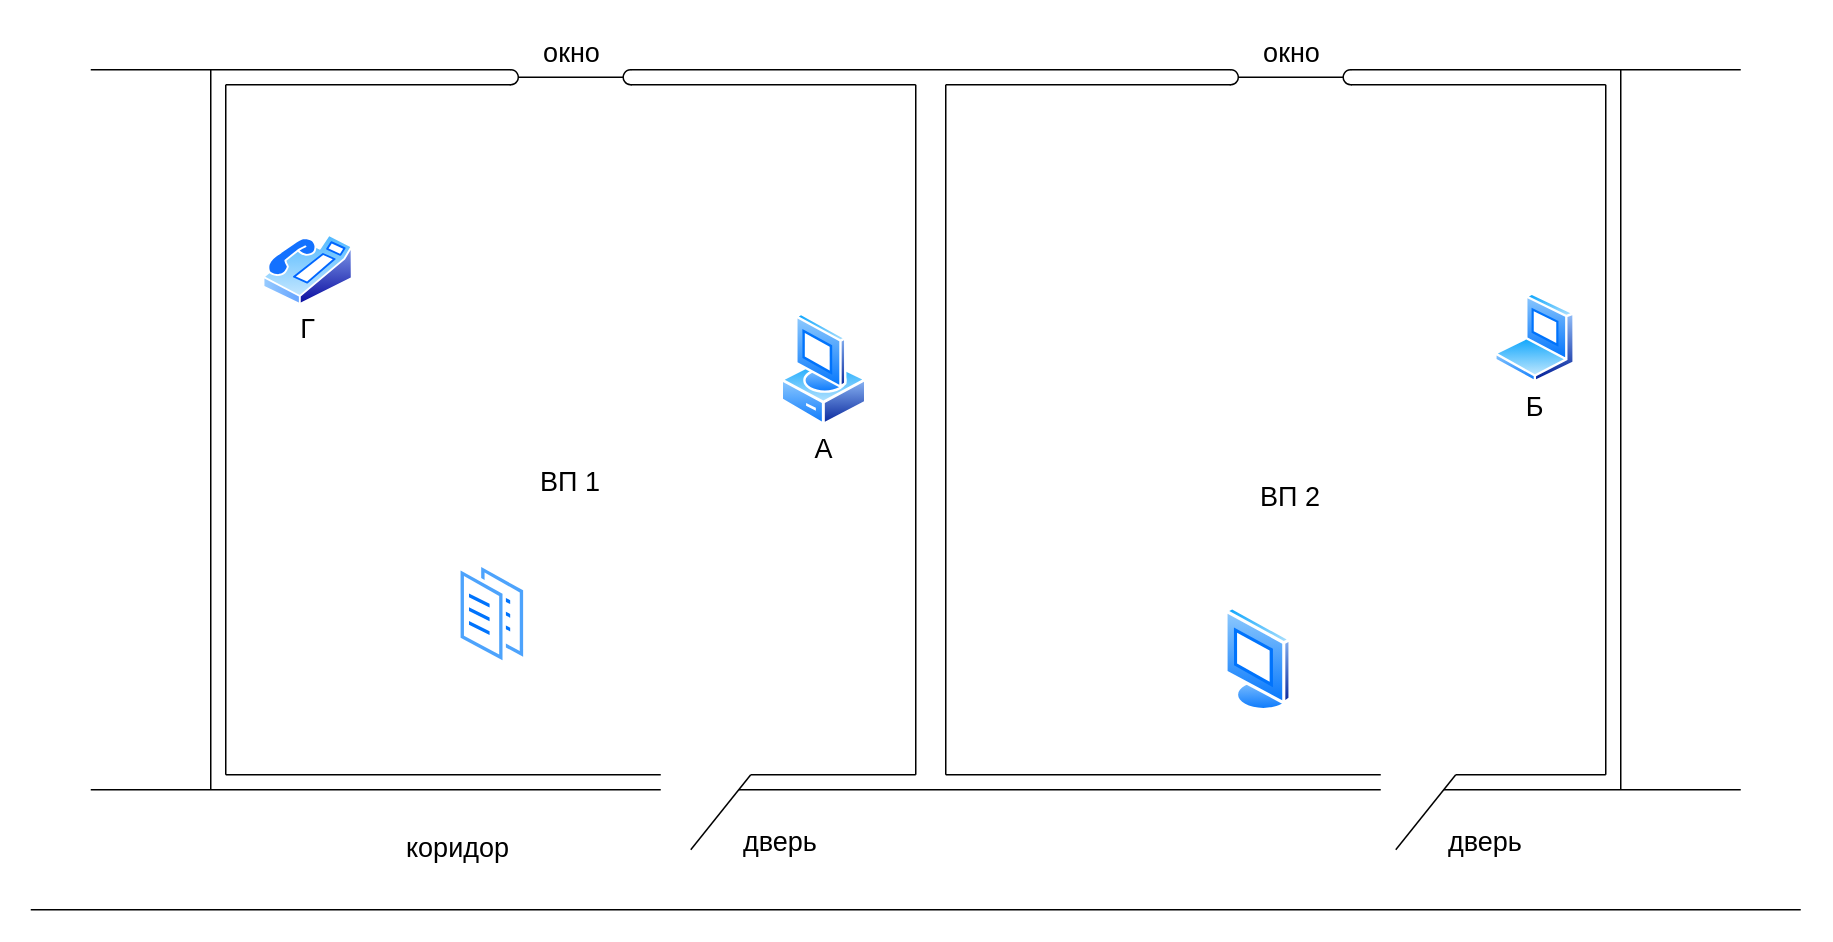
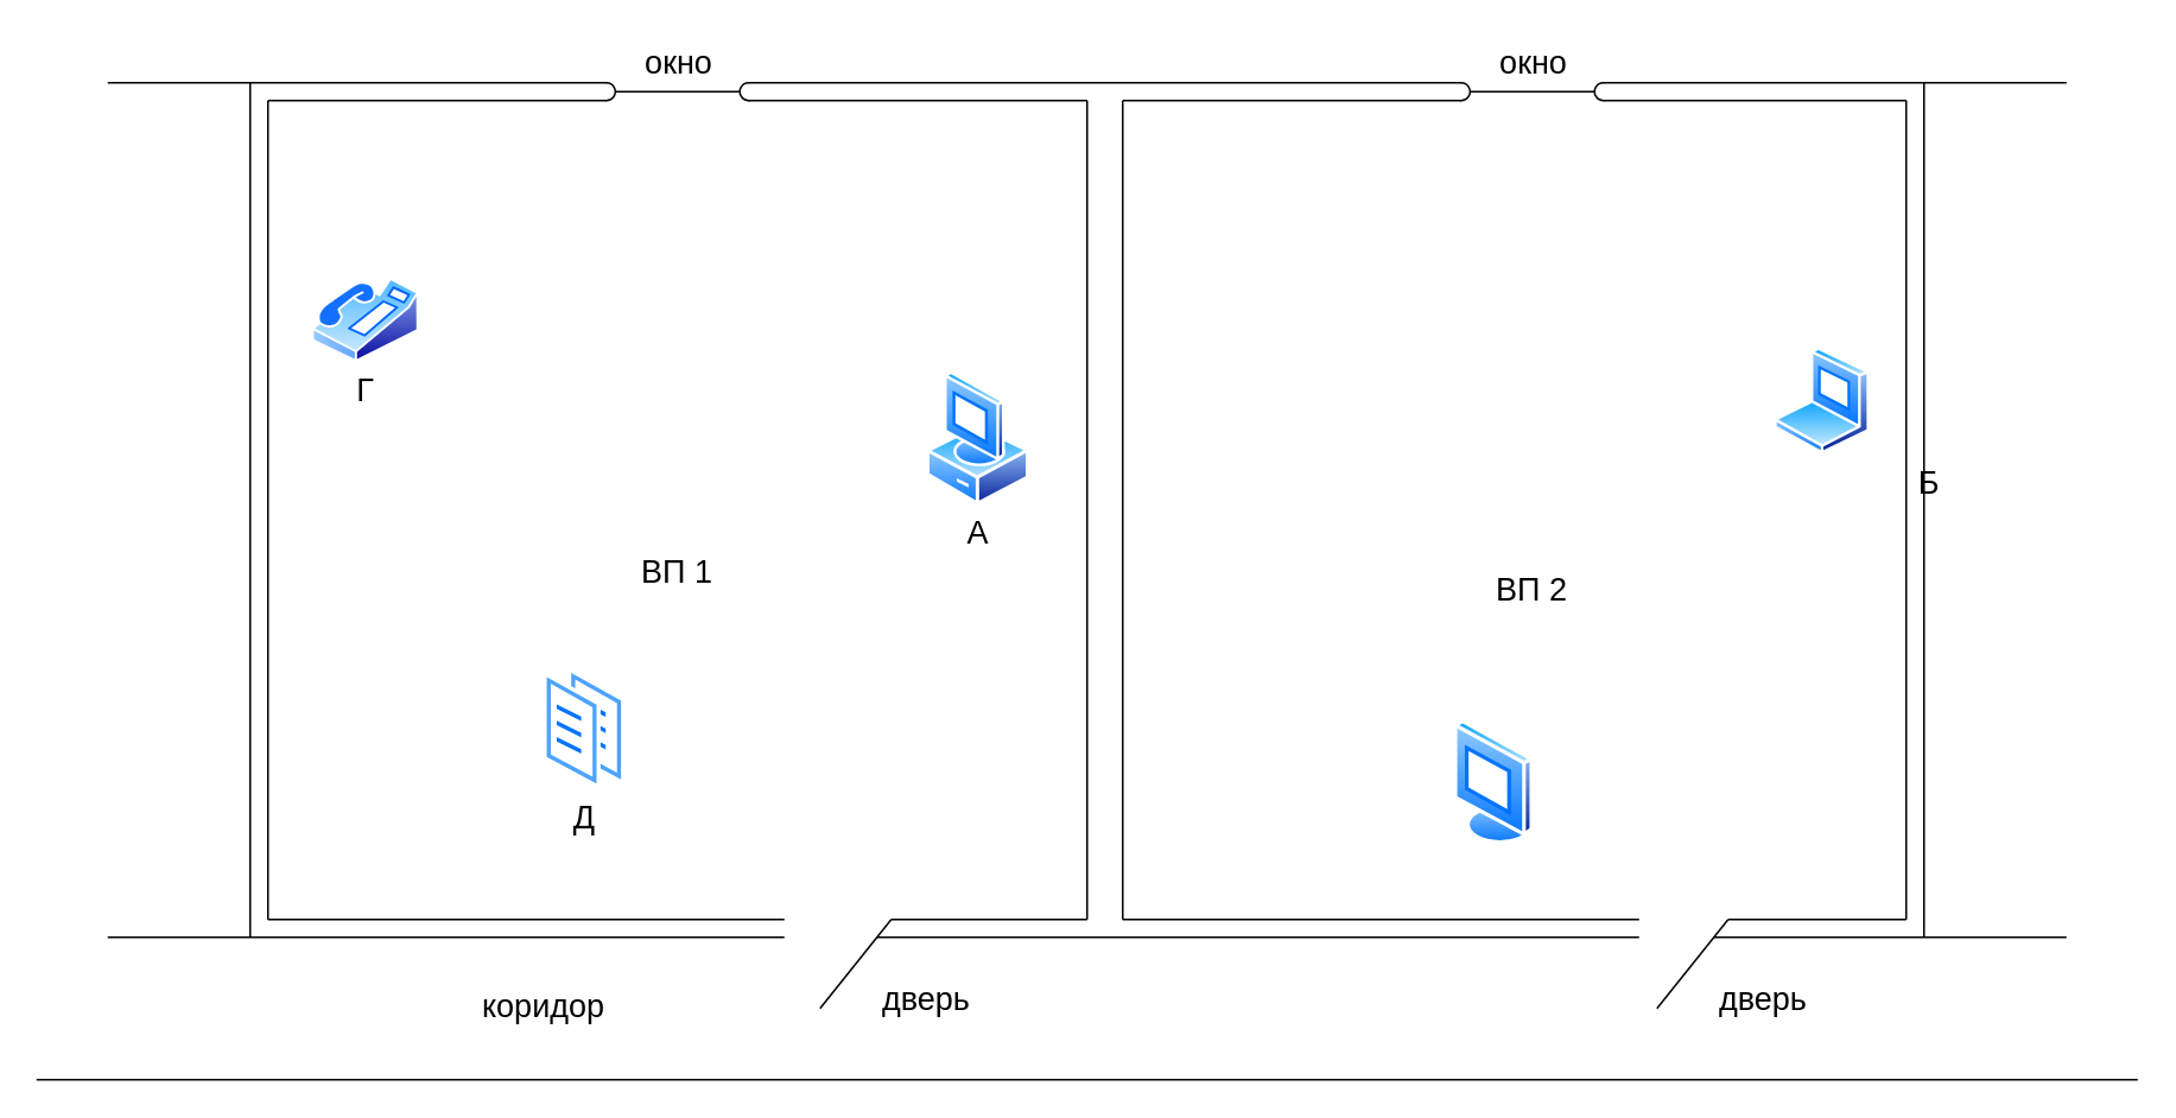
  <mxCell id="0" />
  <mxCell id="1" parent="0" />
  <mxCell id="2" value="" style="endArrow=none;html=1;rounded=0;entryX=0;entryY=0;entryDx=0;entryDy=0;exitX=0;exitY=1;exitDx=0;exitDy=0;" parent="1" edge="1"><mxGeometry width="50" height="50" relative="1" as="geometry"><mxPoint x="140" y="526" as="sourcePoint" /><mxPoint x="140" y="46" as="targetPoint" /></mxGeometry></mxCell>
  <mxCell id="3" value="" style="endArrow=none;html=1;rounded=0;" parent="1" edge="1"><mxGeometry width="50" height="50" relative="1" as="geometry"><mxPoint x="340" y="46" as="sourcePoint" /><mxPoint x="60" y="46" as="targetPoint" /></mxGeometry></mxCell>
  <mxCell id="4" value="" style="endArrow=none;html=1;rounded=0;" parent="1" edge="1"><mxGeometry width="50" height="50" relative="1" as="geometry"><mxPoint x="920" y="526" as="sourcePoint" /><mxPoint x="492" y="526" as="targetPoint" /></mxGeometry></mxCell>
  <mxCell id="5" value="" style="endArrow=none;html=1;rounded=0;entryX=0;entryY=0;entryDx=0;entryDy=0;" parent="1" edge="1"><mxGeometry width="50" height="50" relative="1" as="geometry"><mxPoint x="340" y="56" as="sourcePoint" /><mxPoint x="150" y="56" as="targetPoint" /></mxGeometry></mxCell>
  <mxCell id="6" value="" style="endArrow=none;html=1;rounded=0;entryX=0;entryY=0;entryDx=0;entryDy=0;" parent="1" edge="1"><mxGeometry width="50" height="50" relative="1" as="geometry"><mxPoint x="150" y="516" as="sourcePoint" /><mxPoint x="150" y="56" as="targetPoint" /></mxGeometry></mxCell>
  <mxCell id="7" value="" style="endArrow=none;html=1;rounded=0;" parent="1" edge="1"><mxGeometry width="50" height="50" relative="1" as="geometry"><mxPoint x="610" y="516" as="sourcePoint" /><mxPoint x="500" y="516" as="targetPoint" /></mxGeometry></mxCell>
  <mxCell id="8" value="" style="endArrow=none;html=1;rounded=0;entryX=0;entryY=0;entryDx=0;entryDy=0;" parent="1" edge="1"><mxGeometry width="50" height="50" relative="1" as="geometry"><mxPoint x="610" y="516" as="sourcePoint" /><mxPoint x="610" y="56" as="targetPoint" /></mxGeometry></mxCell>
  <mxCell id="9" value="" style="endArrow=none;html=1;rounded=0;" parent="1" edge="1"><mxGeometry width="50" height="50" relative="1" as="geometry"><mxPoint x="820" y="46" as="sourcePoint" /><mxPoint x="420" y="46" as="targetPoint" /></mxGeometry></mxCell>
  <mxCell id="10" value="" style="endArrow=none;html=1;rounded=0;" parent="1" edge="1"><mxGeometry width="50" height="50" relative="1" as="geometry"><mxPoint x="610" y="56" as="sourcePoint" /><mxPoint x="420" y="56" as="targetPoint" /></mxGeometry></mxCell>
  <mxCell id="11" value="" style="verticalLabelPosition=bottom;verticalAlign=top;html=1;shape=mxgraph.basic.arc;startAngle=0.987;endAngle=0.521;" parent="1" vertex="1"><mxGeometry x="335" y="46" width="10" height="10" as="geometry" /></mxCell>
  <mxCell id="12" value="" style="verticalLabelPosition=bottom;verticalAlign=top;html=1;shape=mxgraph.basic.arc;startAngle=0.987;endAngle=0.521;flipH=1;" parent="1" vertex="1"><mxGeometry x="415" y="46" width="10" height="10" as="geometry" /></mxCell>
  <mxCell id="13" value="" style="endArrow=none;html=1;rounded=0;entryX=1.016;entryY=0.494;entryDx=0;entryDy=0;entryPerimeter=0;" parent="1" target="12" edge="1"><mxGeometry width="50" height="50" relative="1" as="geometry"><mxPoint x="345" y="51" as="sourcePoint" /><mxPoint x="375" y="51" as="targetPoint" /></mxGeometry></mxCell>
  <mxCell id="14" value="&lt;font style=&quot;font-size: 18px;&quot;&gt;окно&lt;/font&gt;" style="text;html=1;strokeColor=none;fillColor=none;align=center;verticalAlign=middle;whiteSpace=wrap;rounded=0;" parent="1" vertex="1"><mxGeometry x="351" y="20" width="60" height="30" as="geometry" /></mxCell>
  <mxCell id="15" value="" style="endArrow=none;html=1;rounded=0;" parent="1" edge="1"><mxGeometry width="50" height="50" relative="1" as="geometry"><mxPoint x="440" y="516" as="sourcePoint" /><mxPoint x="150" y="516" as="targetPoint" /></mxGeometry></mxCell>
  <mxCell id="16" value="" style="endArrow=none;html=1;rounded=0;" parent="1" edge="1"><mxGeometry width="50" height="50" relative="1" as="geometry"><mxPoint x="440" y="526" as="sourcePoint" /><mxPoint x="60" y="526" as="targetPoint" /></mxGeometry></mxCell>
  <mxCell id="17" value="" style="endArrow=none;html=1;rounded=0;" parent="1" edge="1"><mxGeometry width="50" height="50" relative="1" as="geometry"><mxPoint x="500" y="516" as="sourcePoint" /><mxPoint x="460" y="566" as="targetPoint" /></mxGeometry></mxCell>
  <mxCell id="18" value="&lt;font style=&quot;font-size: 18px;&quot;&gt;дверь&lt;/font&gt;" style="text;html=1;strokeColor=none;fillColor=none;align=center;verticalAlign=middle;whiteSpace=wrap;rounded=0;" parent="1" vertex="1"><mxGeometry x="490" y="546" width="60" height="30" as="geometry" /></mxCell>
- <mxCell id="19" value="&lt;font style=&quot;font-size: 18px;&quot;&gt;Б&lt;/font&gt;" style="text;html=1;strokeColor=none;fillColor=none;align=center;verticalAlign=middle;whiteSpace=wrap;rounded=0;" parent="1" vertex="1"><mxGeometry x="1007.5" y="256" width="30" height="30" as="geometry" /></mxCell>
+ <mxCell id="19" value="&lt;font style=&quot;font-size: 18px;&quot;&gt;Б&lt;/font&gt;" style="text;html=1;strokeColor=none;fillColor=none;align=center;verticalAlign=middle;whiteSpace=wrap;rounded=0;" parent="1" vertex="1"><mxGeometry x="1067.5" y="256" width="30" height="30" as="geometry" /></mxCell>
  <mxCell id="20" value="" style="image;aspect=fixed;perimeter=ellipsePerimeter;html=1;align=center;shadow=0;dashed=0;spacingTop=3;image=img/lib/active_directory/laptop_client.svg;" parent="1" vertex="1"><mxGeometry x="996" y="195" width="54" height="60" as="geometry" /></mxCell>
  <mxCell id="21" value="" style="image;aspect=fixed;perimeter=ellipsePerimeter;html=1;align=center;shadow=0;dashed=0;spacingTop=3;image=img/lib/active_directory/vista_terminal.svg;" parent="1" vertex="1"><mxGeometry x="816" y="404" width="45.5" height="70" as="geometry" /></mxCell>
  <mxCell id="22" value="" style="image;aspect=fixed;perimeter=ellipsePerimeter;html=1;align=center;shadow=0;dashed=0;spacingTop=3;image=img/lib/active_directory/phone.svg;" parent="1" vertex="1"><mxGeometry x="175" y="156" width="60.13" height="47.5" as="geometry" /></mxCell>
  <mxCell id="23" value="&lt;span style=&quot;font-size: 18px;&quot;&gt;Г&lt;/span&gt;" style="text;html=1;strokeColor=none;fillColor=none;align=center;verticalAlign=middle;whiteSpace=wrap;rounded=0;" parent="1" vertex="1"><mxGeometry x="190" y="204" width="30" height="30" as="geometry" /></mxCell>
  <mxCell id="24" value="" style="endArrow=none;html=1;rounded=0;" parent="1" edge="1"><mxGeometry width="50" height="50" relative="1" as="geometry"><mxPoint x="1200" y="606" as="sourcePoint" /><mxPoint x="20" y="606" as="targetPoint" /></mxGeometry></mxCell>
  <mxCell id="25" value="&lt;font style=&quot;font-size: 18px;&quot;&gt;коридор&lt;/font&gt;" style="text;html=1;strokeColor=none;fillColor=none;align=center;verticalAlign=middle;whiteSpace=wrap;rounded=0;" parent="1" vertex="1"><mxGeometry x="255" y="550" width="100" height="30" as="geometry" /></mxCell>
  <mxCell id="26" value="" style="image;aspect=fixed;perimeter=ellipsePerimeter;html=1;align=center;shadow=0;dashed=0;spacingTop=3;image=img/lib/active_directory/vista_client.svg;" parent="1" vertex="1"><mxGeometry x="520" y="208" width="58" height="76.32" as="geometry" /></mxCell>
  <mxCell id="27" value="&lt;font style=&quot;font-size: 18px;&quot;&gt;А&lt;/font&gt;" style="text;html=1;strokeColor=none;fillColor=none;align=center;verticalAlign=middle;whiteSpace=wrap;rounded=0;" parent="1" vertex="1"><mxGeometry x="534" y="284.32" width="30" height="30" as="geometry" /></mxCell>
  <mxCell id="28" value="" style="endArrow=none;html=1;rounded=0;entryX=0;entryY=0;entryDx=0;entryDy=0;" parent="1" edge="1"><mxGeometry width="50" height="50" relative="1" as="geometry"><mxPoint x="630" y="516" as="sourcePoint" /><mxPoint x="630" y="56" as="targetPoint" /></mxGeometry></mxCell>
  <mxCell id="29" value="" style="endArrow=none;html=1;rounded=0;" parent="1" edge="1"><mxGeometry width="50" height="50" relative="1" as="geometry"><mxPoint x="820" y="56" as="sourcePoint" /><mxPoint x="630" y="56" as="targetPoint" /></mxGeometry></mxCell>
  <mxCell id="30" value="" style="verticalLabelPosition=bottom;verticalAlign=top;html=1;shape=mxgraph.basic.arc;startAngle=0.987;endAngle=0.521;" parent="1" vertex="1"><mxGeometry x="815" y="46" width="10" height="10" as="geometry" /></mxCell>
  <mxCell id="31" value="" style="verticalLabelPosition=bottom;verticalAlign=top;html=1;shape=mxgraph.basic.arc;startAngle=0.987;endAngle=0.521;flipH=1;" parent="1" vertex="1"><mxGeometry x="895" y="46" width="10" height="10" as="geometry" /></mxCell>
  <mxCell id="32" value="" style="endArrow=none;html=1;rounded=0;entryX=1.016;entryY=0.494;entryDx=0;entryDy=0;entryPerimeter=0;" parent="1" target="31" edge="1"><mxGeometry width="50" height="50" relative="1" as="geometry"><mxPoint x="825" y="51" as="sourcePoint" /><mxPoint x="855" y="51" as="targetPoint" /></mxGeometry></mxCell>
  <mxCell id="33" value="&lt;font style=&quot;font-size: 18px;&quot;&gt;окно&lt;/font&gt;" style="text;html=1;strokeColor=none;fillColor=none;align=center;verticalAlign=middle;whiteSpace=wrap;rounded=0;" parent="1" vertex="1"><mxGeometry x="831" y="20" width="60" height="30" as="geometry" /></mxCell>
  <mxCell id="34" value="" style="endArrow=none;html=1;rounded=0;entryX=0.487;entryY=1.004;entryDx=0;entryDy=0;entryPerimeter=0;" parent="1" target="31" edge="1"><mxGeometry width="50" height="50" relative="1" as="geometry"><mxPoint x="1070" y="56" as="sourcePoint" /><mxPoint x="900" y="66" as="targetPoint" /></mxGeometry></mxCell>
  <mxCell id="35" value="" style="endArrow=none;html=1;rounded=0;" parent="1" edge="1"><mxGeometry width="50" height="50" relative="1" as="geometry"><mxPoint x="1160" y="46" as="sourcePoint" /><mxPoint x="900" y="46" as="targetPoint" /></mxGeometry></mxCell>
  <mxCell id="36" value="" style="endArrow=none;html=1;rounded=0;" parent="1" edge="1"><mxGeometry width="50" height="50" relative="1" as="geometry"><mxPoint x="920" y="516" as="sourcePoint" /><mxPoint x="630" y="516" as="targetPoint" /></mxGeometry></mxCell>
  <mxCell id="37" value="" style="endArrow=none;html=1;rounded=0;" parent="1" edge="1"><mxGeometry width="50" height="50" relative="1" as="geometry"><mxPoint x="1070" y="516" as="sourcePoint" /><mxPoint x="970" y="516" as="targetPoint" /></mxGeometry></mxCell>
  <mxCell id="38" value="" style="endArrow=none;html=1;rounded=0;" parent="1" edge="1"><mxGeometry width="50" height="50" relative="1" as="geometry"><mxPoint x="970" y="516" as="sourcePoint" /><mxPoint x="930" y="566" as="targetPoint" /></mxGeometry></mxCell>
  <mxCell id="39" value="&lt;font style=&quot;font-size: 18px;&quot;&gt;дверь&lt;/font&gt;" style="text;html=1;strokeColor=none;fillColor=none;align=center;verticalAlign=middle;whiteSpace=wrap;rounded=0;" parent="1" vertex="1"><mxGeometry x="960" y="546" width="60" height="30" as="geometry" /></mxCell>
  <mxCell id="40" value="" style="endArrow=none;html=1;rounded=0;" parent="1" edge="1"><mxGeometry width="50" height="50" relative="1" as="geometry"><mxPoint x="1160" y="526" as="sourcePoint" /><mxPoint x="962" y="526" as="targetPoint" /></mxGeometry></mxCell>
  <mxCell id="41" value="" style="endArrow=none;html=1;rounded=0;entryX=0;entryY=0;entryDx=0;entryDy=0;" parent="1" edge="1"><mxGeometry width="50" height="50" relative="1" as="geometry"><mxPoint x="1080" y="526" as="sourcePoint" /><mxPoint x="1080" y="46" as="targetPoint" /></mxGeometry></mxCell>
  <mxCell id="42" value="" style="endArrow=none;html=1;rounded=0;entryX=0;entryY=0;entryDx=0;entryDy=0;" parent="1" edge="1"><mxGeometry width="50" height="50" relative="1" as="geometry"><mxPoint x="1070" y="516" as="sourcePoint" /><mxPoint x="1070" y="56" as="targetPoint" /></mxGeometry></mxCell>
  <mxCell id="43" value="&lt;font style=&quot;font-size: 18px;&quot;&gt;ВП 1&lt;/font&gt;" style="text;html=1;strokeColor=none;fillColor=none;align=center;verticalAlign=middle;whiteSpace=wrap;rounded=0;" parent="1" vertex="1"><mxGeometry x="150" y="306" width="460" height="30" as="geometry" /></mxCell>
  <mxCell id="44" value="&lt;font style=&quot;font-size: 18px;&quot;&gt;ВП 2&lt;/font&gt;" style="text;html=1;strokeColor=none;fillColor=none;align=center;verticalAlign=middle;whiteSpace=wrap;rounded=0;" parent="1" vertex="1"><mxGeometry x="640" y="316" width="440" height="30" as="geometry" /></mxCell>
  <mxCell id="45" value="" style="image;aspect=fixed;perimeter=ellipsePerimeter;html=1;align=center;shadow=0;dashed=0;spacingTop=3;image=img/lib/active_directory/documents.svg;" vertex="1" parent="1"><mxGeometry x="304.8" y="374" width="46.2" height="70" as="geometry" /></mxCell>
+ <mxCell id="46" value="&lt;font style=&quot;font-size: 18px;&quot;&gt;Д&lt;/font&gt;" style="text;html=1;strokeColor=none;fillColor=none;align=center;verticalAlign=middle;whiteSpace=wrap;rounded=0;" vertex="1" parent="1"><mxGeometry x="313" y="444" width="30" height="30" as="geometry" /></mxCell>
